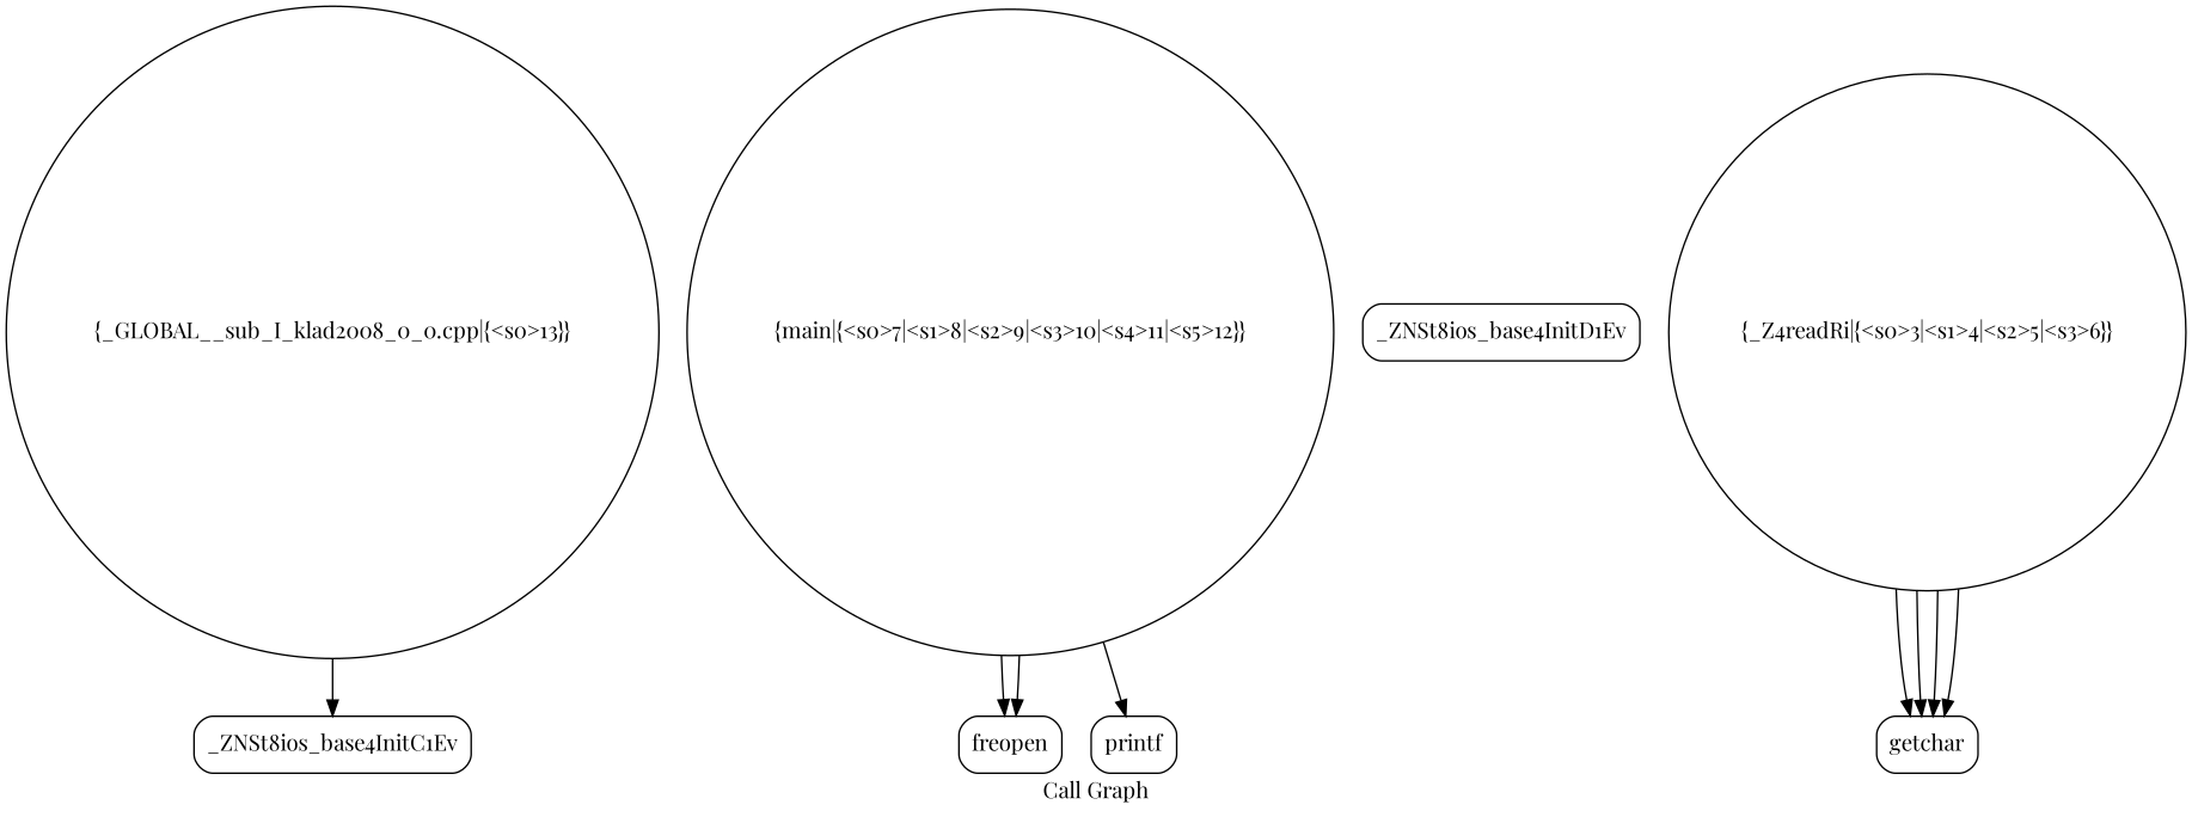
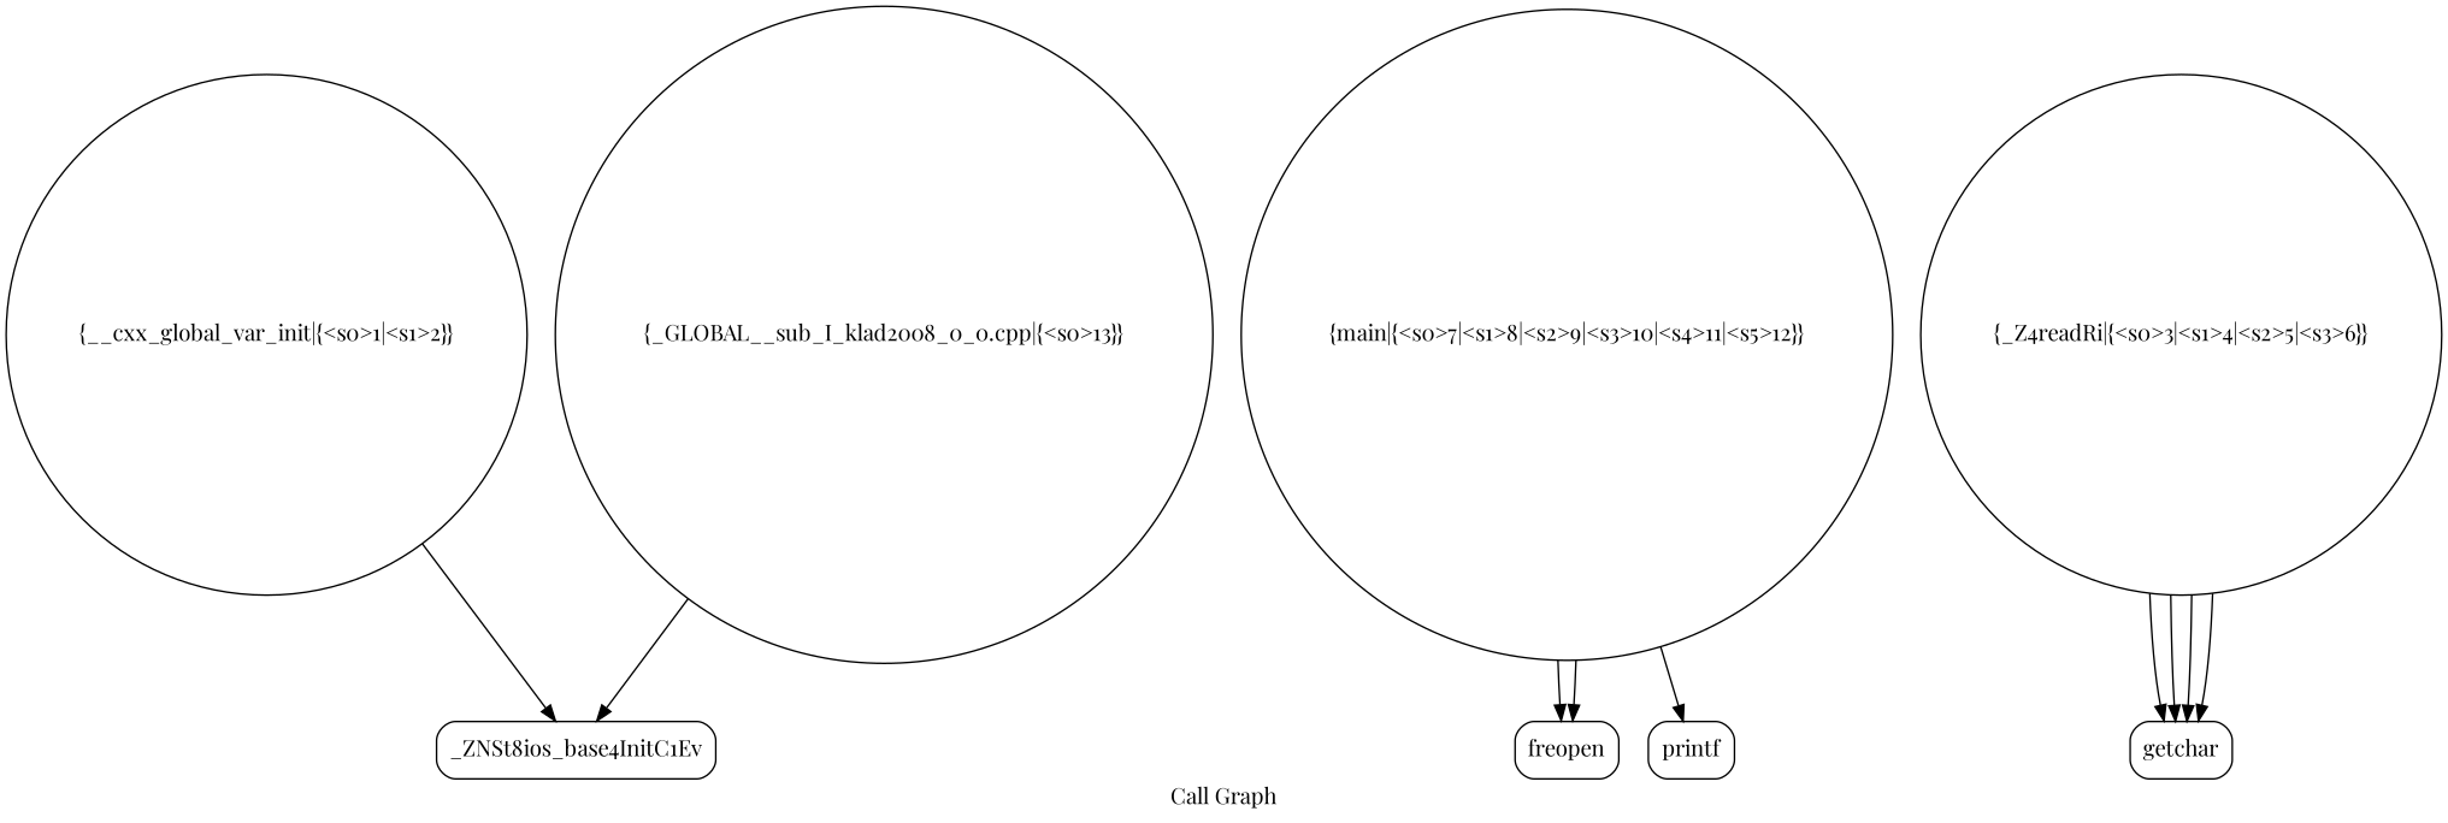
  digraph {
    fontname="Playfair Display"
    label="Call Graph"
    node [fontname="Playfair Display" shape=Mrecord]
    edge [color=black fontname="Playfair Display" tailport=s0]
+   n1 [label="{__cxx_global_var_init|{<s0>1|<s1>2}}" shape=circle]
    n2 [label="{_ZNSt8ios_base4InitC1Ev}"]
    n3 [label="{freopen}"]
-   n4 [label="{_ZNSt8ios_base4InitD1Ev}"]
    n5 [label="{_Z4readRi|{<s0>3|<s1>4|<s2>5|<s3>6}}" shape=circle]
    n6 [label="{getchar}"]
    n7 [label="{_GLOBAL__sub_I_klad2008_0_0.cpp|{<s0>13}}" shape=circle]
    n8 [label="{main|{<s0>7|<s1>8|<s2>9|<s3>10|<s4>11|<s5>12}}" shape=circle]
    n9 [label="{printf}"]
+   n1 -> n2
    n5 -> n6
    n5 -> n6 [tailport=s1]
    n5 -> n6 [tailport=s2]
    n5 -> n6 [tailport=s3]
    n7 -> n2
    n8 -> n3
    n8 -> n3 [tailport=s1]
    n8 -> n9 [tailport=s5]
  }
